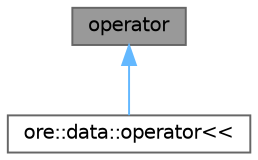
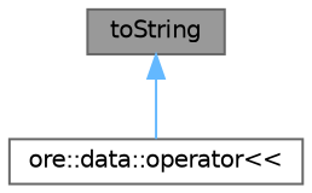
  digraph {
    rankdir=TB
    node [fontname=Helvetica fontsize=10 shape=box style=filled]
-   n1 [color=gray40 fillcolor=grey60 fontcolor=black height=0.2 label=operator width=0.4]
+   n1 [color=gray40 fillcolor=grey60 fontcolor=black height=0.2 label=toString width=0.4]
    n2 [color=grey40 fillcolor=white height=0.2 label="ore::data::operator\<\<" width=0.4]
    n1 -> n2 [color=steelblue1 dir=back fontname=Helvetica fontsize=10 labelfontname=Helvetica labelfontsize=10 style=solid]
  }
